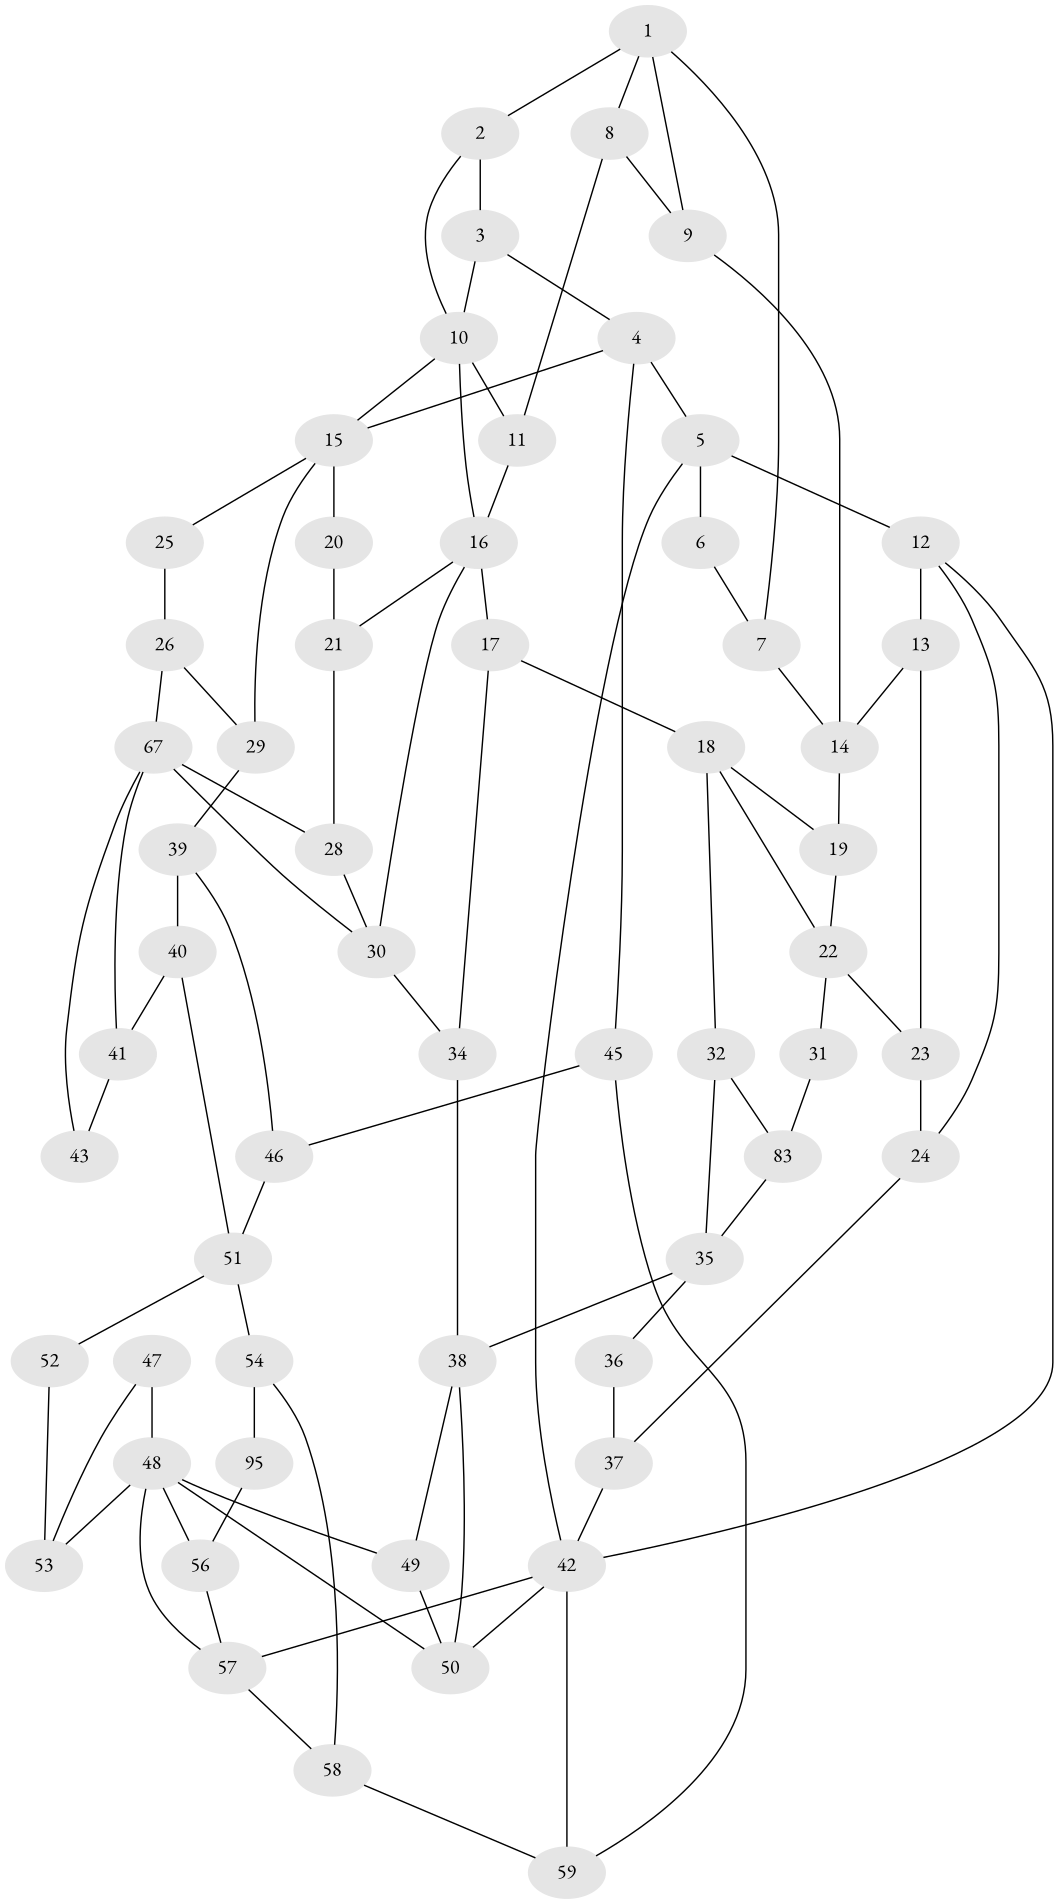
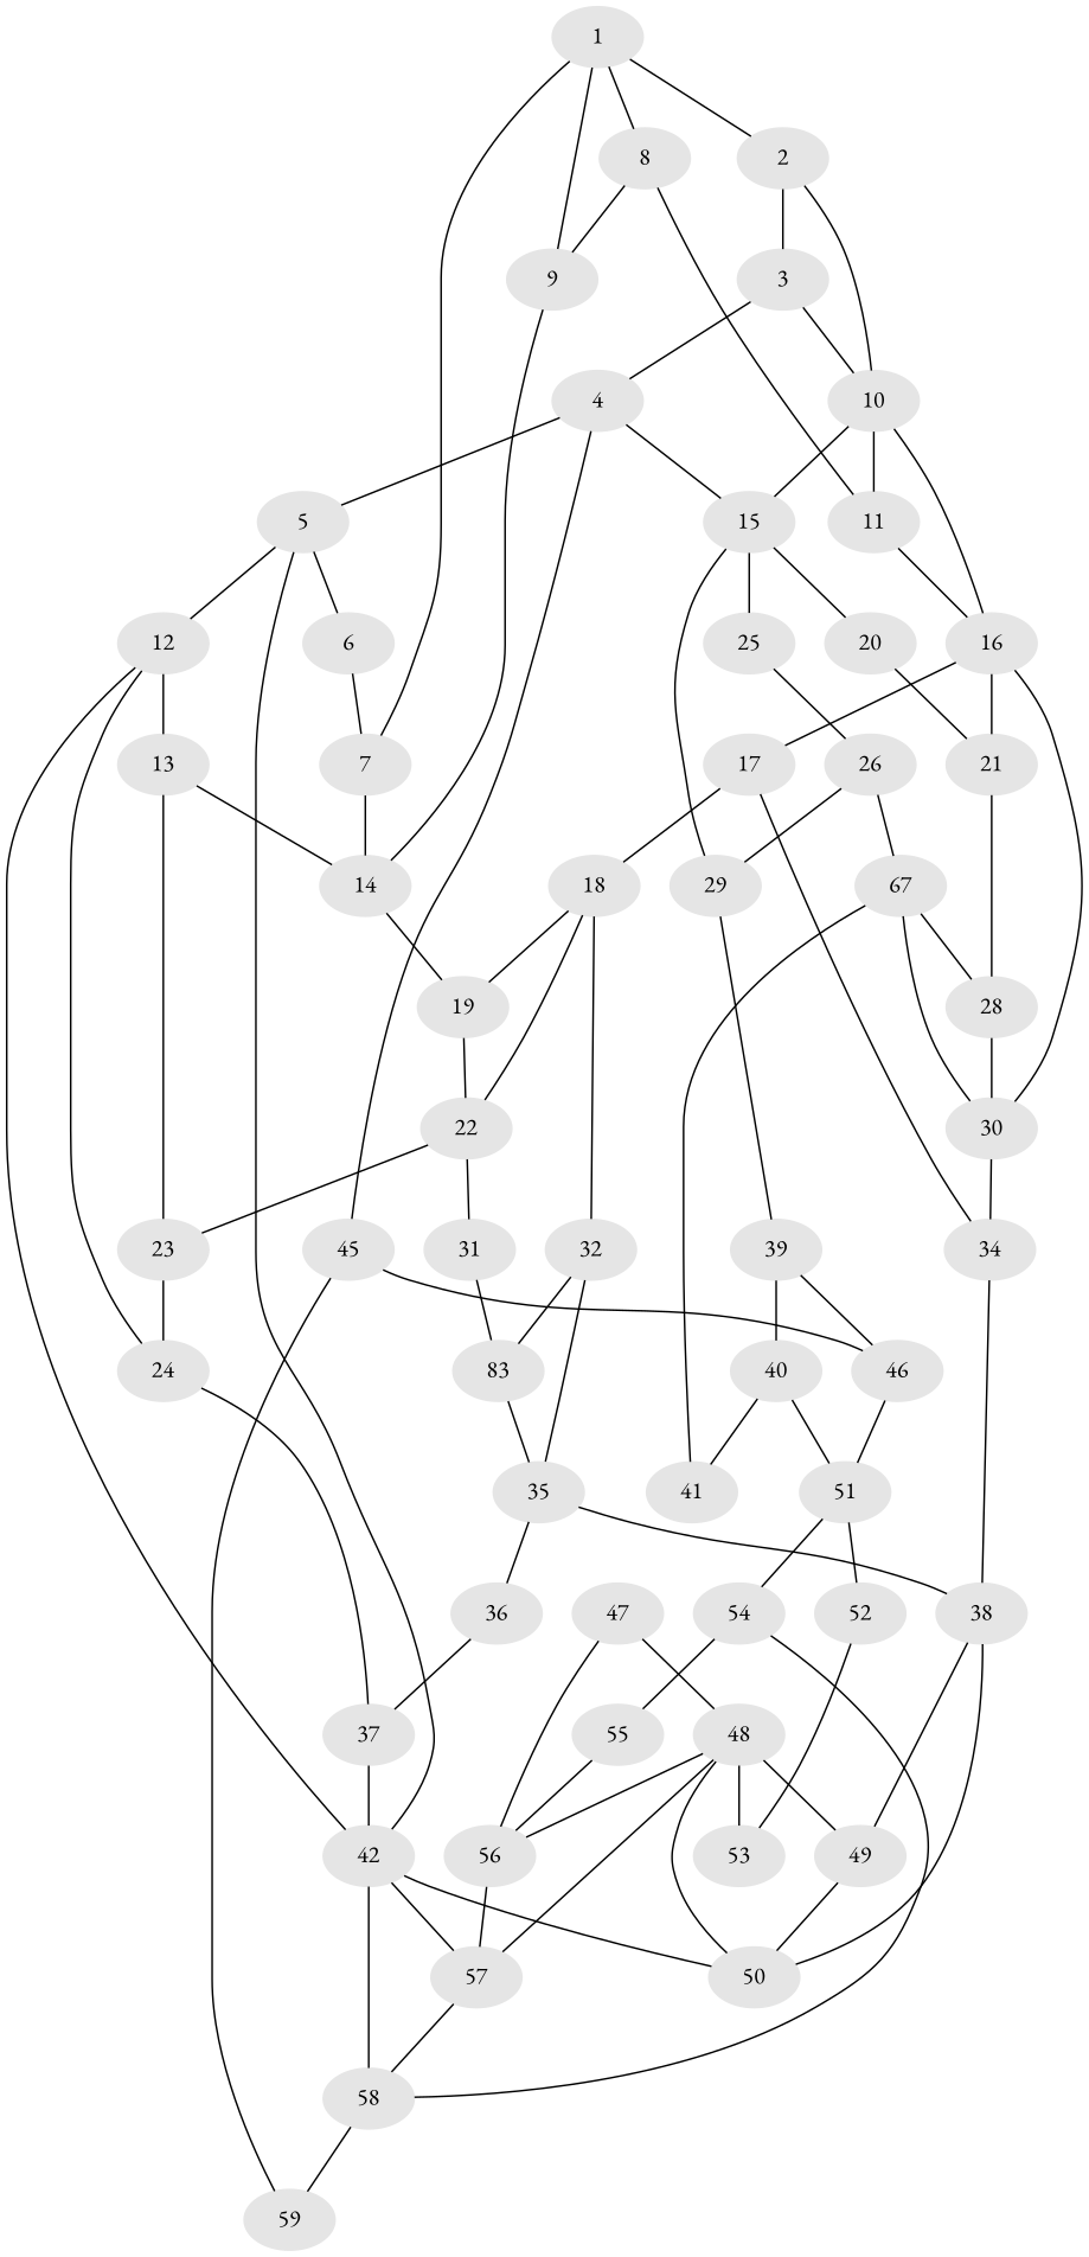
  graph {
    fontname="EB Garamond"
    node [color=gray90 fontname="EB Garamond" style=filled]
    edge [fontname="EB Garamond" weight=1.0]
    1
    2
    7
    8
    9
    3
    10
    14
    11
    4
    15
    16
    5
    45
    6
    12
    42
    20
    25
    29
    46
    59
    13
    24
    50
    57
    19
    17
    21
    30
    23
    37
    22
    26
    39
    18
    34
    28
    32
    38
    31
    n42 [label=83]
    35
    n44 [label=67]
    41
-   43
    40
    36
    49
    51
    52
    54
    58
    47
    48
    53
    56
-   55 [label=95]
+   55
    1 -- 2
    1 -- 7
    1 -- 8
    1 -- 9
    2 -- 3
    2 -- 10
    7 -- 14
    8 -- 9
    8 -- 11
    9 -- 14
    3 -- 10
    3 -- 4
    10 -- 11 [weight=2.0]
    10 -- 15
    10 -- 16
    14 -- 19
    11 -- 16
    4 -- 15
    4 -- 5
    4 -- 45
    15 -- 20 [weight=2.0]
    15 -- 25
    15 -- 29
    16 -- 17 [weight=2.0]
    16 -- 21
    16 -- 30
    5 -- 6
    5 -- 12
    5 -- 42
    45 -- 46
    45 -- 59 [weight=2.0]
    6 -- 7
    12 -- 42
    12 -- 13 [weight=2.0]
    12 -- 24
-   42 -- 59 [weight=2.0]
+   42 -- 58 [weight=2.0]
    42 -- 50
    42 -- 57
    20 -- 21
    25 -- 26 [weight=2.0]
    29 -- 39
    46 -- 51
    13 -- 14 [weight=2.0]
    13 -- 23 [weight=2.0]
    24 -- 37
    57 -- 58
    19 -- 22
    17 -- 18 [weight=2.0]
    17 -- 34
    21 -- 28
    30 -- 34
    23 -- 24
    37 -- 42
    22 -- 23 [weight=2.0]
    22 -- 31 [weight=2.0]
    26 -- 29
    26 -- n44 [weight=2.0]
    39 -- 46
    39 -- 40
    18 -- 19
    18 -- 22
    18 -- 32
    34 -- 38
    28 -- 30
    32 -- n42
    32 -- 35
    38 -- 50
    38 -- 49
    31 -- n42
    n42 -- 35
    35 -- 38 [weight=2.0]
    35 -- 36 [weight=2.0]
    n44 -- 30
    n44 -- 28
    n44 -- 41
-   n44 -- 43
-   41 -- 43
    40 -- 41
    40 -- 51
    36 -- 37
    49 -- 50
    51 -- 52 [weight=2.0]
    51 -- 54 [weight=2.0]
    52 -- 53
    54 -- 58 [weight=2.0]
    54 -- 55 [weight=2.0]
    58 -- 59 [weight=2.0]
    47 -- 48
-   47 -- 53
+   47 -- 56
    48 -- 50
    48 -- 57
    48 -- 49
    48 -- 53
    48 -- 56
    56 -- 57
    55 -- 56
  }
